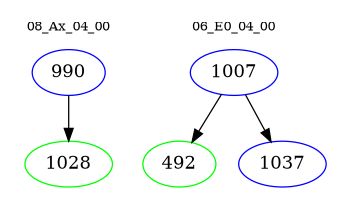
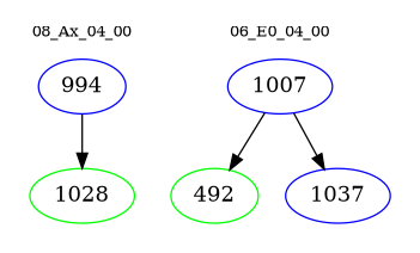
  digraph {
    node [color=blue]
    edge [color=black]
-   n1 [label=990]
+   n1 [label=994]
    n2 [color=green label=1028]
    n3 [label=1007]
    n4 [color=green label=492]
    n5 [label=1037]
    subgraph cluster_1 {
      color=white
      fontsize=10
      label="08_Ax_04_00"
      n1
      n2
    }
    subgraph cluster_2 {
      color=white
      fontsize=10
      label="06_E0_04_00"
      n3
      n4
      n5
    }
    n1 -> n2
    n3 -> n4
    n3 -> n5
  }
